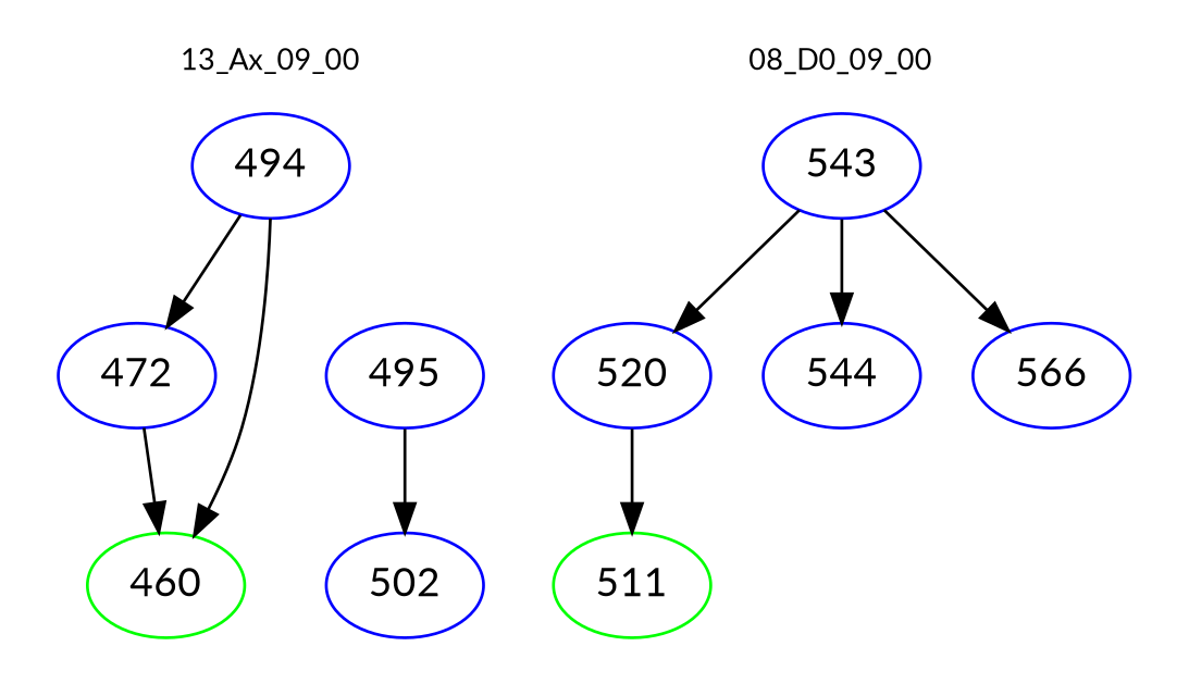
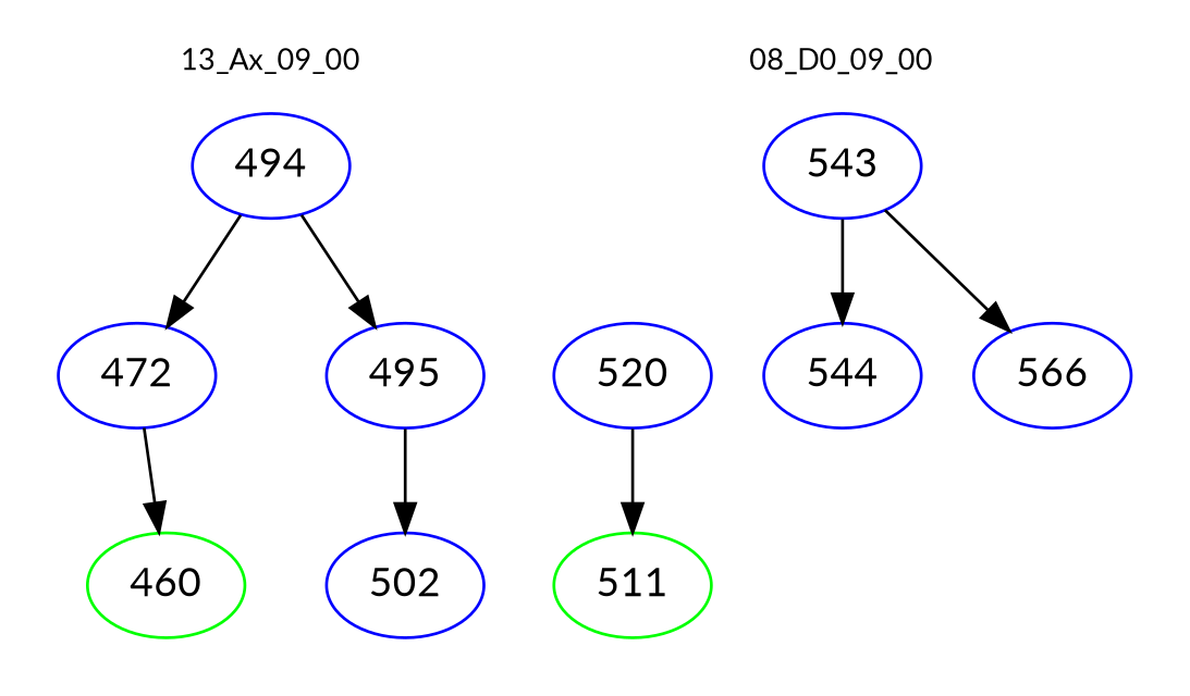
  digraph {
    fontname=Lato
    node [color=blue fontname=Lato]
    edge [color=black fontname=Lato]
    n1 [label=494]
    n2 [label=472]
    n3 [label=495]
    n4 [color=green label=460]
    n5 [label=502]
    n6 [label=543]
    n7 [label=520]
    n8 [label=544]
    n9 [color=green label=511]
    n10 [label=566]
    subgraph cluster_1 {
      color=white
      fontsize=10
      label="13_Ax_09_00"
      n1
      n2
      n3
      n4
      n5
    }
    subgraph cluster_2 {
      color=white
      fontsize=10
      label="08_D0_09_00"
      n6
      n7
      n8
      n9
      n10
    }
    n1 -> n2
-   n1 -> n4
+   n1 -> n3
    n2 -> n4
    n3 -> n5
-   n6 -> n7
    n6 -> n8
    n6 -> n10
    n7 -> n9
  }
